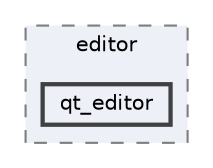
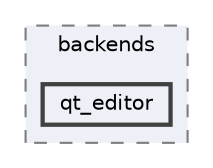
  digraph {
    compound=true
    rankdir=LR
    n1 [color=grey25 fillcolor="#edf0f7" fontname=Helvetica fontsize=10 height=0.2 label=qt_editor shape=box style="filled,bold" width=0.4]
    subgraph cluster_1 {
      bgcolor="#edf0f7"
      fontname=Helvetica
      fontsize=10
-     label=editor
+     label=backends
      pencolor=grey50
      style="filled,dashed"
      n1
    }
  }
